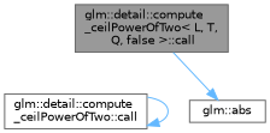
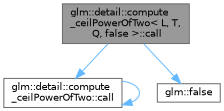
  digraph {
    rankdir=TB
    node [color=grey40 fillcolor=white fontname=Helvetica fontsize=10 shape=box style=filled]
    edge [color=steelblue1 fontname=Helvetica fontsize=10 labelfontname=Helvetica labelfontsize=10 style=solid]
    n1 [color=gray40 fillcolor=grey60 fontcolor=black height=0.2 label="glm::detail::compute\l_ceilPowerOfTwo\< L, T,\l Q, false \>::call" width=0.4]
    n2 [height=0.2 label="glm::detail::compute\l_ceilPowerOfTwo::call" width=0.4]
-   n3 [height=0.2 label="glm::abs" width=0.4]
+   n3 [height=0.2 label="glm::false" width=0.4]
+   n1 -> n2
    n1 -> n3
    n2 -> n2
  }
